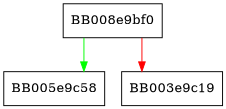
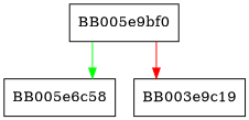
  digraph {
    splines=ortho
    node [shape=box]
-   BB005e9bf0 [label=BB008e9bf0]
-   BB005e9c58
+   BB005e9bf0
+   BB005e9c58 [label=BB005e6c58]
    n3 [label=BB003e9c19]
    BB005e9bf0 -> BB005e9c58 [color=green]
    BB005e9bf0 -> n3 [color=red]
  }
